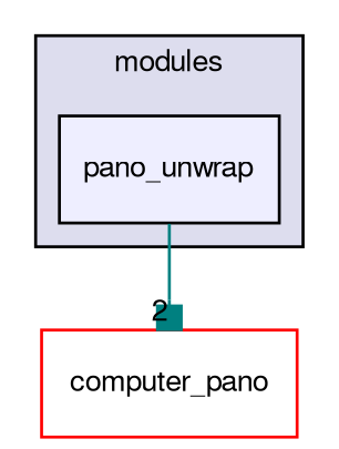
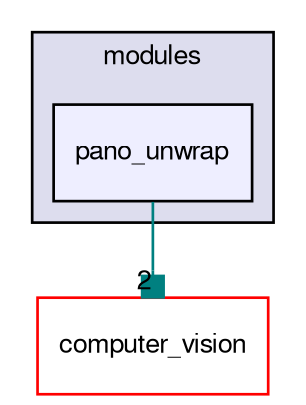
  digraph {
    compound=true
    node [fontname=FreeSans fontsize=10 shape=box style=filled]
    n1 [fillcolor="#eeeeff" label=pano_unwrap pencolor=black]
-   n2 [color=red fillcolor=white label=computer_pano]
+   n2 [color=red fillcolor=white label=computer_vision]
    subgraph cluster_1 {
      bgcolor="#ddddee"
      fontname=FreeSans
      fontsize=10
      label=modules
      pencolor=black
      n1
    }
    n1 -> n2 [headlabel=2 labeldistance=1.5 labelfontname=FreeSans labelfontsize=10 color=teal arrowhead=box]
  }
